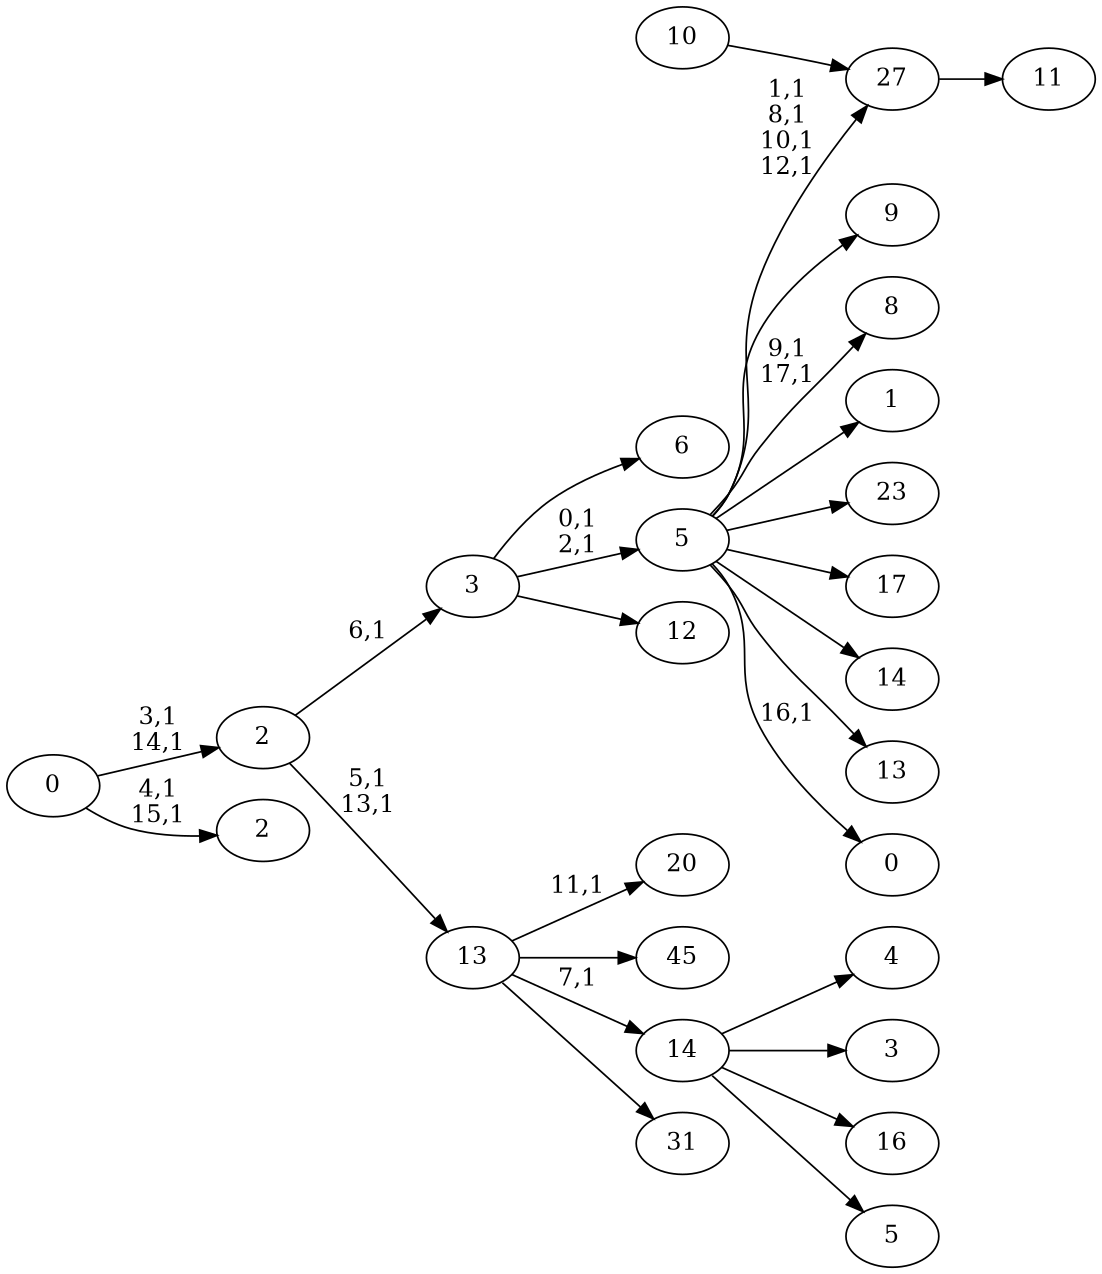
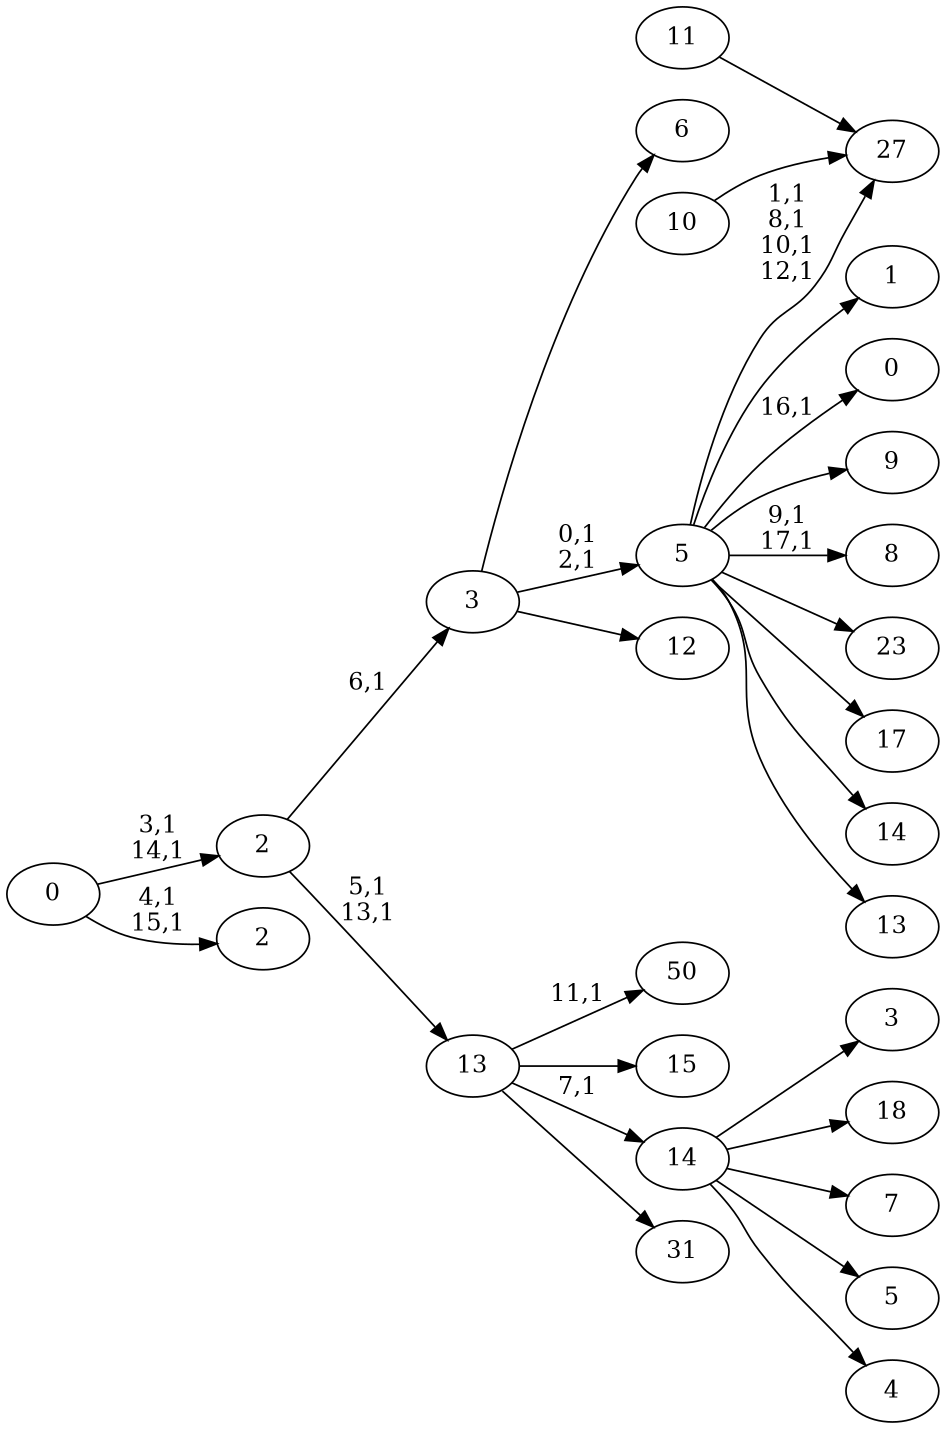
  digraph {
    rankdir=LR
    n1 [label=23]
    n2 [label=31]
-   n3 [label=20]
+   n3 [label=50]
    n4 [label=17]
-   n5 [label=16]
-   n6 [label=45]
+   n5 [label=18]
+   n6 [label=15]
    n7 [label=14]
    n8 [label=13]
    n9 [label=12]
    n10 [label=11]
    n11 [label=10]
    27
    n13 [label=9]
    n14 [label=8]
+   n15 [label=7]
    n16 [label=6]
    n17 [label=5]
    n18 [label=4]
    n19 [label=3]
    14
    13
    n22 [label=2]
    n23 [label=1]
    n24 [label=0]
    5
    3
    2
    0
    n11 -> 27
-   27 -> n10
+   n10 -> 27
    14 -> n5
+   14 -> n15
    14 -> n17
    14 -> n18
    14 -> n19
    13 -> n2
    13 -> n3 [label="11,1"]
    13 -> n6
    13 -> 14 [label="7,1"]
    5 -> n1
    5 -> n4
    5 -> n7
    5 -> n8
    5 -> 27 [label="1,1\n8,1\n10,1\n12,1"]
    5 -> n13
    5 -> n14 [label="9,1\n17,1"]
    5 -> n23
    5 -> n24 [label="16,1"]
    3 -> n9
    3 -> n16
    3 -> 5 [label="0,1\n2,1"]
    2 -> 13 [label="5,1\n13,1"]
    2 -> 3 [label="6,1"]
    0 -> n22 [label="4,1\n15,1"]
    0 -> 2 [label="3,1\n14,1"]
  }
